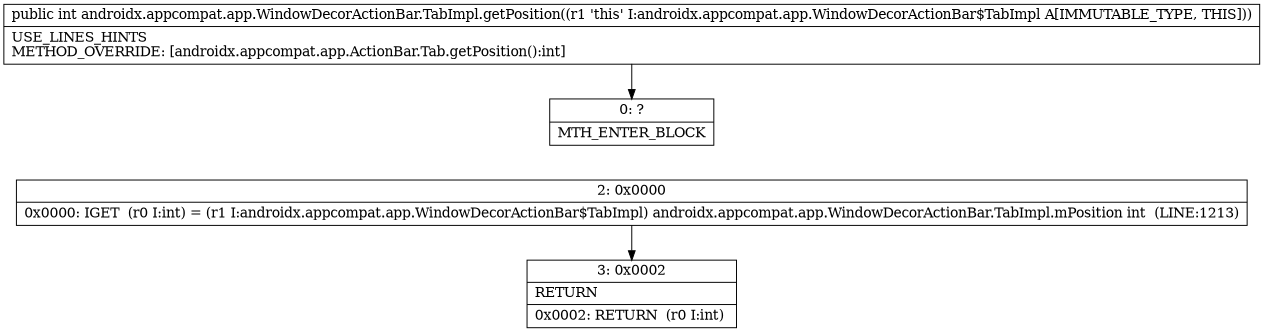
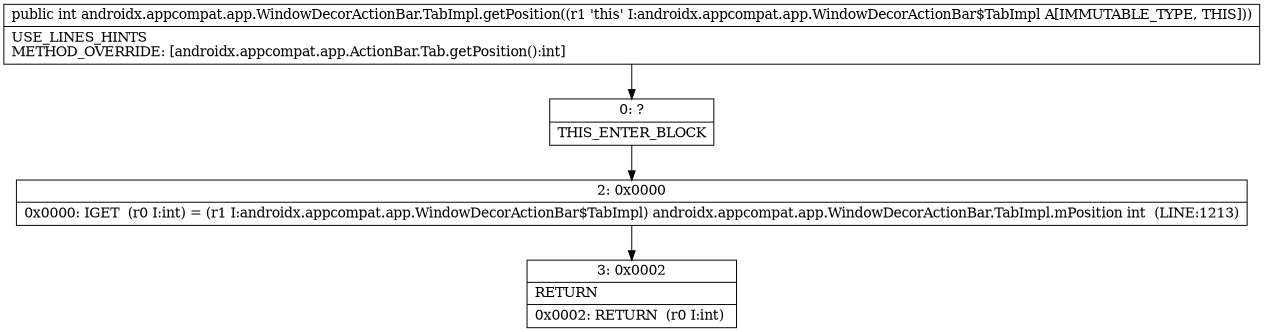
  digraph {
    node [shape=record]
-   n1 [label="{0\:\ ?|MTH_ENTER_BLOCK\l}"]
+   n1 [label="{0\:\ ?|THIS_ENTER_BLOCK\l}"]
    n2 [label="{2\:\ 0x0000|0x0000: IGET  (r0 I:int) = (r1 I:androidx.appcompat.app.WindowDecorActionBar$TabImpl) androidx.appcompat.app.WindowDecorActionBar.TabImpl.mPosition int  (LINE:1213)\l}"]
    n3 [label="{3\:\ 0x0002|RETURN\l|0x0002: RETURN  (r0 I:int) \l}"]
    n4 [label="{public int androidx.appcompat.app.WindowDecorActionBar.TabImpl.getPosition((r1 'this' I:androidx.appcompat.app.WindowDecorActionBar$TabImpl A[IMMUTABLE_TYPE, THIS]))  | USE_LINES_HINTS\lMETHOD_OVERRIDE: [androidx.appcompat.app.ActionBar.Tab.getPosition():int]\l}"]
+   n1 -> n2
    n2 -> n3
    n4 -> n1
  }
